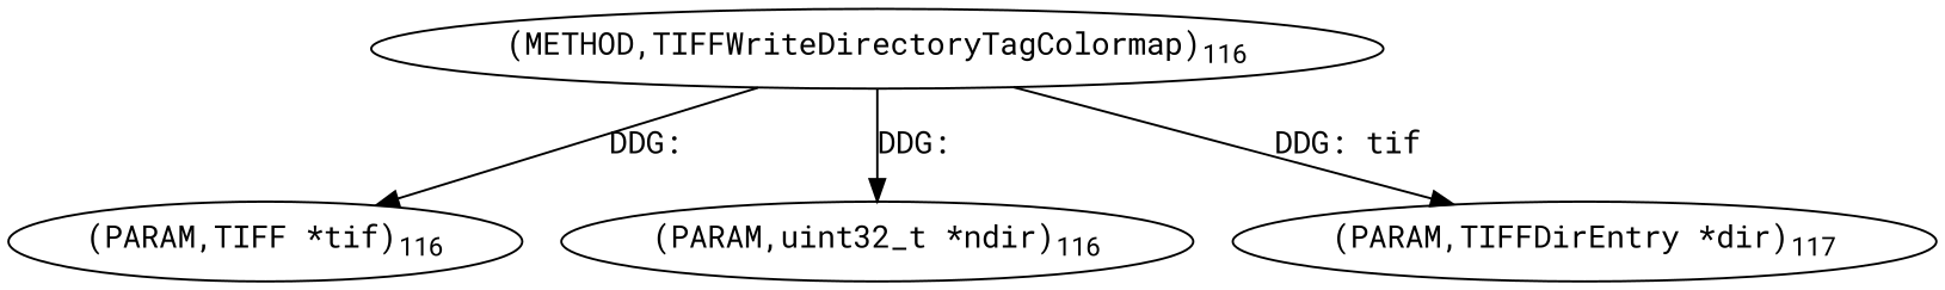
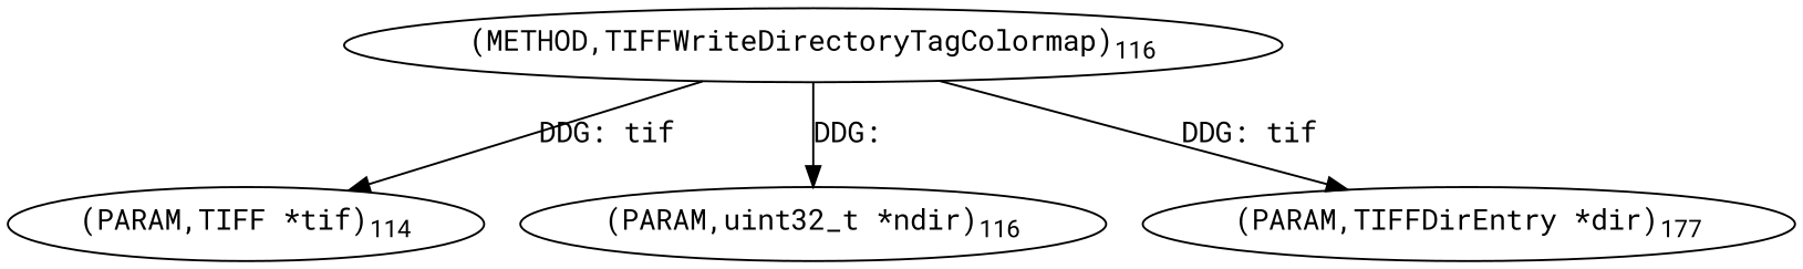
  digraph {
    fontname="Roboto Mono"
    node [fontname="Roboto Mono"]
    edge [fontname="Roboto Mono"]
    n1 [label=<(METHOD,TIFFWriteDirectoryTagColormap)<SUB>116</SUB>>]
-   n2 [label=<(PARAM,TIFF *tif)<SUB>116</SUB>>]
+   n2 [label=<(PARAM,TIFF *tif)<SUB>114</SUB>>]
    n3 [label=<(PARAM,uint32_t *ndir)<SUB>116</SUB>>]
-   n4 [label=<(PARAM,TIFFDirEntry *dir)<SUB>117</SUB>>]
-   n1 -> n2 [label="DDG: "]
+   n4 [label=<(PARAM,TIFFDirEntry *dir)<SUB>177</SUB>>]
+   n1 -> n2 [label="DDG: tif"]
    n1 -> n3 [label="DDG: "]
    n1 -> n4 [label="DDG: tif"]
  }
